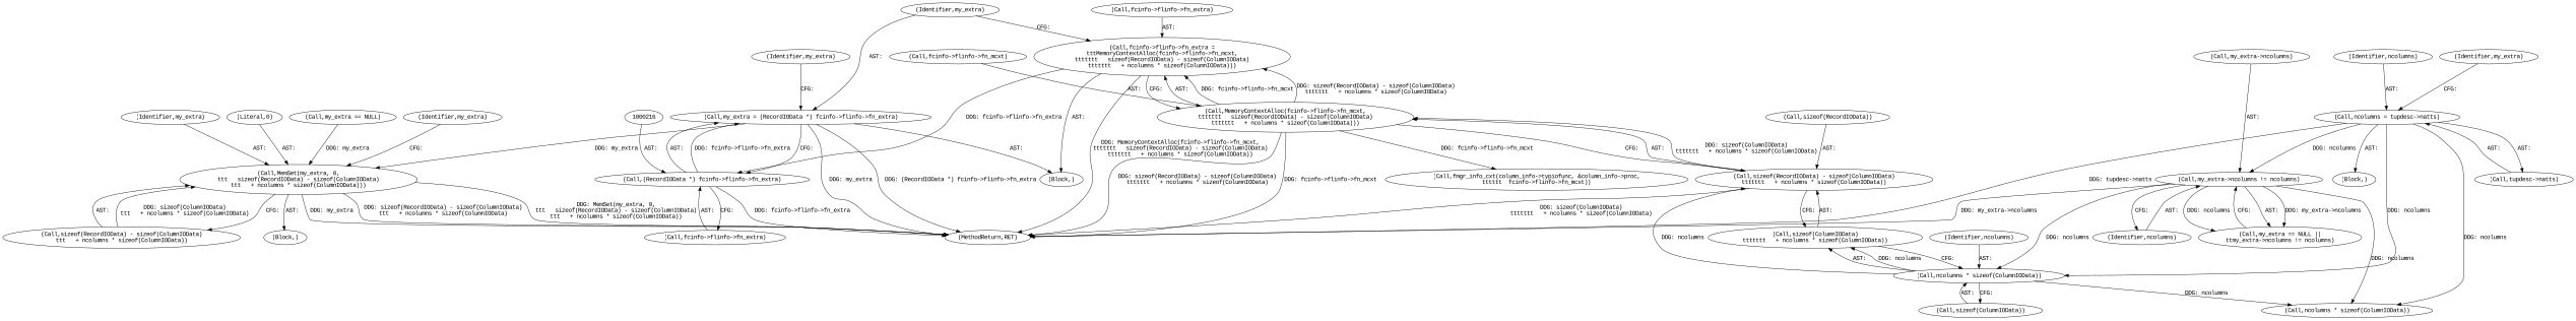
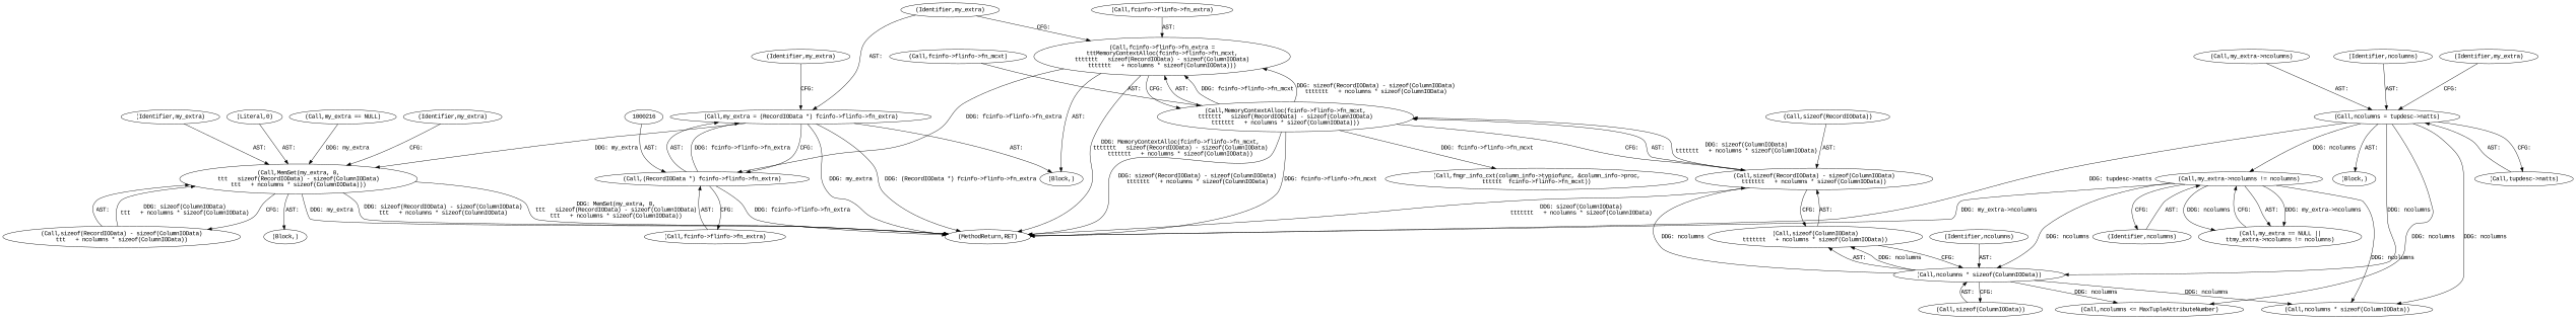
  digraph {
    fontname="Liberation Mono"
    node [fontname="Liberation Mono"]
    edge [fontname="Liberation Mono"]
    n1 [label="(Call,my_extra = (RecordIOData *) fcinfo->flinfo->fn_extra)"]
    n2 [label="(Call,(RecordIOData *) fcinfo->flinfo->fn_extra)"]
    n3 [label="(Call,MemSet(my_extra, 0,\n\t\t\t   sizeof(RecordIOData) - sizeof(ColumnIOData)\n\t\t\t   + ncolumns * sizeof(ColumnIOData)))"]
    n4 [label="(Block,)"]
    n5 [label="(MethodReturn,RET)"]
    n6 [label="(Call,fcinfo->flinfo->fn_extra)"]
    n7 [label="(Call,sizeof(RecordIOData) - sizeof(ColumnIOData)\n\t\t\t   + ncolumns * sizeof(ColumnIOData))"]
    n8 [label="(Block,)"]
    n9 [label="(Call,fcinfo->flinfo->fn_extra =\n\t\t\tMemoryContextAlloc(fcinfo->flinfo->fn_mcxt,\n\t\t\t\t\t\t\t   sizeof(RecordIOData) - sizeof(ColumnIOData)\n\t\t\t\t\t\t\t   + ncolumns * sizeof(ColumnIOData)))"]
    n10 [label="(Call,MemoryContextAlloc(fcinfo->flinfo->fn_mcxt,\n\t\t\t\t\t\t\t   sizeof(RecordIOData) - sizeof(ColumnIOData)\n\t\t\t\t\t\t\t   + ncolumns * sizeof(ColumnIOData)))"]
    n11 [label="(Call,sizeof(RecordIOData) - sizeof(ColumnIOData)\n\t\t\t\t\t\t\t   + ncolumns * sizeof(ColumnIOData))"]
    n12 [label="(Call,fmgr_info_cxt(column_info->typiofunc, &column_info->proc,\n\t\t\t\t\t\t  fcinfo->flinfo->fn_mcxt))"]
    n13 [label="(Call,sizeof(ColumnIOData)\n\t\t\t\t\t\t\t   + ncolumns * sizeof(ColumnIOData))"]
    n14 [label="(Call,ncolumns * sizeof(ColumnIOData))"]
    n15 [label="(Call,ncolumns * sizeof(ColumnIOData))"]
    n16 [label="(Call,sizeof(ColumnIOData))"]
+   n17 [label="(Call,ncolumns <= MaxTupleAttributeNumber)"]
    n18 [label="(Call,my_extra->ncolumns != ncolumns)"]
    n19 [label="(Identifier,ncolumns)"]
    n20 [label="(Call,my_extra == NULL ||\n\t\tmy_extra->ncolumns != ncolumns)"]
    n21 [label="(Call,ncolumns = tupdesc->natts)"]
    n22 [label="(Call,tupdesc->natts)"]
    n23 [label="(Block,)"]
    n24 [label="(Identifier,my_extra)"]
    n25 [label="(Call,sizeof(RecordIOData))"]
    n26 [label="(Call,fcinfo->flinfo->fn_extra)"]
    n27 [label="(Call,my_extra->ncolumns)"]
    n28 [label="(Identifier,ncolumns)"]
    n29 [label="(Literal,0)"]
    n30 [label="(Call,my_extra == NULL)"]
    n31 [label="(Call,fcinfo->flinfo->fn_mcxt)"]
    n32 [label="(Identifier,my_extra)"]
    n33 [label="(Identifier,my_extra)"]
    n34 [label="(Identifier,my_extra)"]
    n35 [label="(Identifier,my_extra)"]
    n36 [label="(Identifier,ncolumns)"]
    1000216
    n1 -> n2 [label="CFG: "]
    n1 -> n3 [label="DDG: my_extra"]
    n1 -> n4 [label="AST: "]
    n1 -> n5 [label="DDG: my_extra"]
    n1 -> n5 [label="DDG: (RecordIOData *) fcinfo->flinfo->fn_extra"]
    n2 -> n1 [label="AST: "]
    n2 -> n1 [label="DDG: fcinfo->flinfo->fn_extra"]
    n2 -> n5 [label="DDG: fcinfo->flinfo->fn_extra"]
    n2 -> n6 [label="CFG: "]
    n3 -> n5 [label="DDG: sizeof(RecordIOData) - sizeof(ColumnIOData)\n\t\t\t   + ncolumns * sizeof(ColumnIOData)"]
    n3 -> n5 [label="DDG: MemSet(my_extra, 0,\n\t\t\t   sizeof(RecordIOData) - sizeof(ColumnIOData)\n\t\t\t   + ncolumns * sizeof(ColumnIOData))"]
    n3 -> n5 [label="DDG: my_extra"]
    n3 -> n7 [label="CFG: "]
    n3 -> n8 [label="AST: "]
    n6 -> n2 [label="AST: "]
    n7 -> n3 [label="AST: "]
    n7 -> n3 [label="DDG: sizeof(ColumnIOData)\n\t\t\t   + ncolumns * sizeof(ColumnIOData)"]
    n9 -> n2 [label="DDG: fcinfo->flinfo->fn_extra"]
    n9 -> n4 [label="AST: "]
    n9 -> n5 [label="DDG: MemoryContextAlloc(fcinfo->flinfo->fn_mcxt,\n\t\t\t\t\t\t\t   sizeof(RecordIOData) - sizeof(ColumnIOData)\n\t\t\t\t\t\t\t   + ncolumns * sizeof(ColumnIOData))"]
    n9 -> n10 [label="CFG: "]
    n10 -> n5 [label="DDG: sizeof(RecordIOData) - sizeof(ColumnIOData)\n\t\t\t\t\t\t\t   + ncolumns * sizeof(ColumnIOData)"]
    n10 -> n5 [label="DDG: fcinfo->flinfo->fn_mcxt"]
    n10 -> n9 [label="AST: "]
    n10 -> n9 [label="DDG: fcinfo->flinfo->fn_mcxt"]
    n10 -> n9 [label="DDG: sizeof(RecordIOData) - sizeof(ColumnIOData)\n\t\t\t\t\t\t\t   + ncolumns * sizeof(ColumnIOData)"]
    n10 -> n11 [label="CFG: "]
    n10 -> n12 [label="DDG: fcinfo->flinfo->fn_mcxt"]
    n11 -> n5 [label="DDG: sizeof(ColumnIOData)\n\t\t\t\t\t\t\t   + ncolumns * sizeof(ColumnIOData)"]
    n11 -> n10 [label="AST: "]
    n11 -> n10 [label="DDG: sizeof(ColumnIOData)\n\t\t\t\t\t\t\t   + ncolumns * sizeof(ColumnIOData)"]
    n11 -> n13 [label="CFG: "]
    n13 -> n11 [label="AST: "]
    n13 -> n14 [label="CFG: "]
    n14 -> n11 [label="DDG: ncolumns"]
    n14 -> n13 [label="AST: "]
    n14 -> n13 [label="DDG: ncolumns"]
    n14 -> n15 [label="DDG: ncolumns"]
    n14 -> n16 [label="CFG: "]
+   n14 -> n17 [label="DDG: ncolumns"]
    n16 -> n14 [label="AST: "]
    n18 -> n5 [label="DDG: my_extra->ncolumns"]
    n18 -> n14 [label="DDG: ncolumns"]
    n18 -> n15 [label="DDG: ncolumns"]
    n18 -> n19 [label="CFG: "]
    n18 -> n20 [label="AST: "]
    n18 -> n20 [label="DDG: my_extra->ncolumns"]
    n18 -> n20 [label="DDG: ncolumns"]
    n19 -> n18 [label="AST: "]
    n20 -> n18 [label="CFG: "]
    n21 -> n5 [label="DDG: tupdesc->natts"]
    n21 -> n14 [label="DDG: ncolumns"]
    n21 -> n15 [label="DDG: ncolumns"]
+   n21 -> n17 [label="DDG: ncolumns"]
    n21 -> n18 [label="DDG: ncolumns"]
-   n21 -> n22 [label="AST: "]
+   n21 -> n22 [label="CFG: "]
    n21 -> n23 [label="AST: "]
    n22 -> n21 [label="AST: "]
    n24 -> n1 [label="CFG: "]
    n25 -> n11 [label="AST: "]
    n26 -> n9 [label="AST: "]
-   n27 -> n18 [label="AST: "]
+   n27 -> n21 [label="AST: "]
    n28 -> n14 [label="AST: "]
    n29 -> n3 [label="AST: "]
    n30 -> n3 [label="DDG: my_extra"]
    n31 -> n10 [label="AST: "]
    n32 -> n1 [label="AST: "]
    n32 -> n9 [label="CFG: "]
    n33 -> n3 [label="CFG: "]
    n34 -> n21 [label="CFG: "]
    n35 -> n3 [label="AST: "]
    n36 -> n21 [label="AST: "]
    1000216 -> n2 [label="AST: "]
  }
